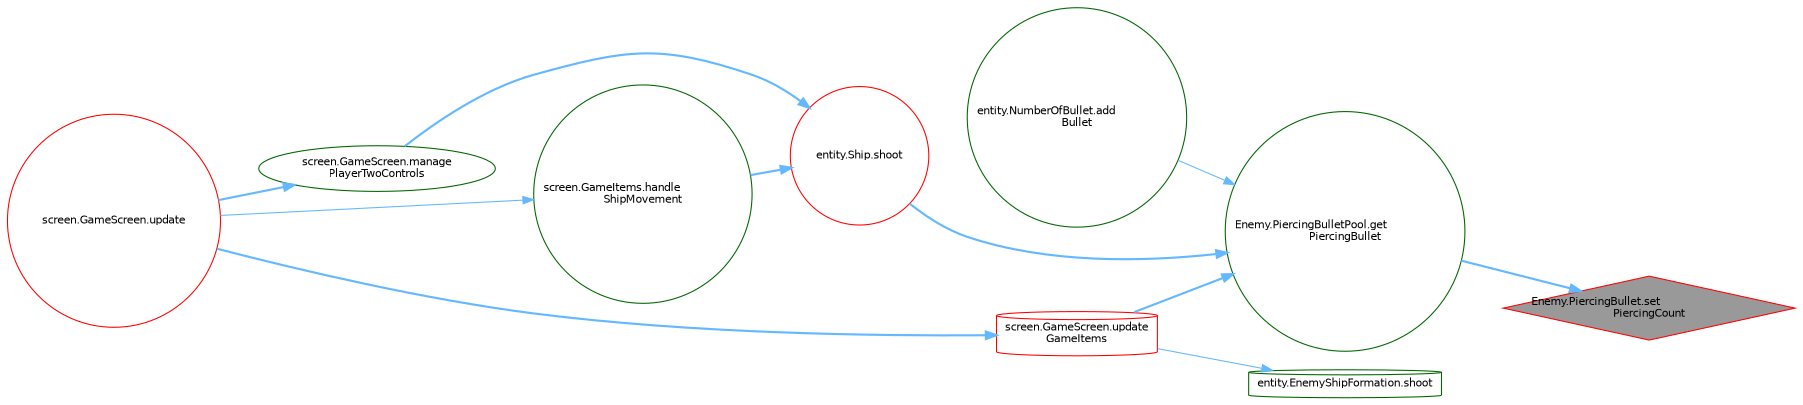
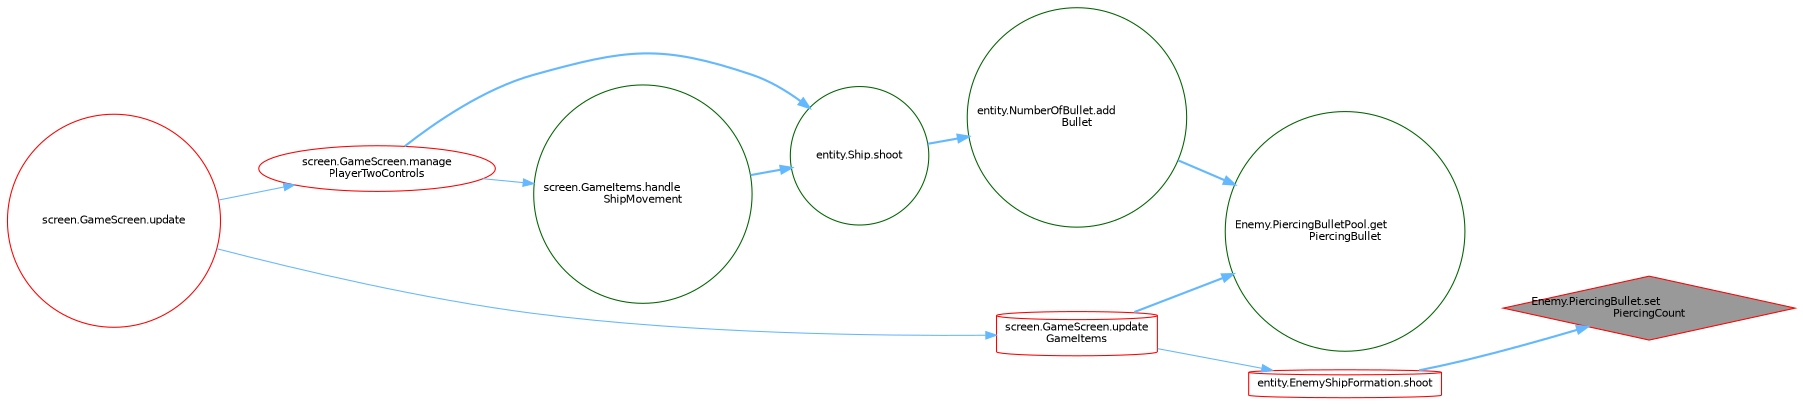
  digraph {
    rankdir=RL
    node [color=darkgreen fillcolor=white fontname=Helvetica fontsize=10 shape=circle style=filled]
    edge [color=steelblue1 dir=back fontname=Helvetica fontsize=10 labelfontname=Helvetica labelfontsize=10 style=bold]
    n1 [color=red fillcolor=grey60 fontcolor=black height=0.2 label="Enemy.PiercingBullet.set\lPiercingCount" shape=diamond width=0.4]
    n2 [height=0.2 label="Enemy.PiercingBulletPool.get\lPiercingBullet" width=0.4]
    n3 [height=0.2 label="entity.NumberOfBullet.add\lBullet" width=0.4]
    n4 [color=red height=0.2 label="screen.GameScreen.update\lGameItems" shape=cylinder width=0.4]
-   n5 [color=red height=0.2 label="entity.Ship.shoot" width=0.4]
-   n6 [height=0.2 label="entity.EnemyShipFormation.shoot" shape=cylinder width=0.4]
+   n5 [height=0.2 label="entity.Ship.shoot" width=0.4]
+   n6 [color=red height=0.2 label="entity.EnemyShipFormation.shoot" shape=cylinder width=0.4]
    n7 [height=0.2 label="screen.GameItems.handle\lShipMovement" width=0.4]
-   n8 [height=0.2 label="screen.GameScreen.manage\lPlayerTwoControls" shape=ellipse width=0.4]
+   n8 [color=red height=0.2 label="screen.GameScreen.manage\lPlayerTwoControls" shape=ellipse width=0.4]
    n9 [color=red height=0.2 label="screen.GameScreen.update" width=0.4]
-   n1 -> n2
-   n2 -> n3 [style=solid]
+   n1 -> n6
+   n2 -> n3
    n2 -> n4
-   n2 -> n5
-   n4 -> n9
+   n3 -> n5
+   n4 -> n9 [style=solid]
    n5 -> n7
    n5 -> n8
    n6 -> n4 [style=solid]
-   n7 -> n9 [style=solid]
-   n8 -> n9
+   n7 -> n8 [style=solid]
+   n8 -> n9 [style=solid]
  }
